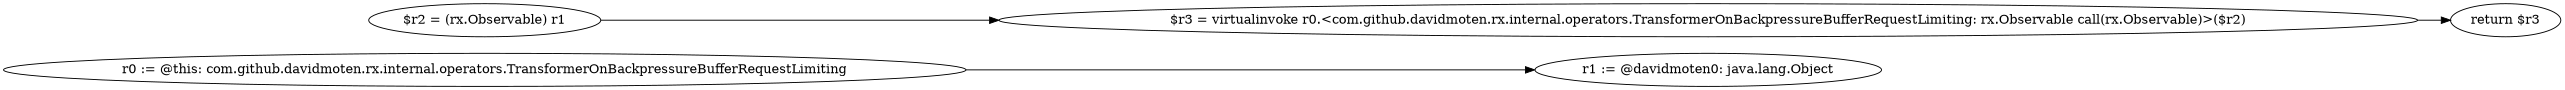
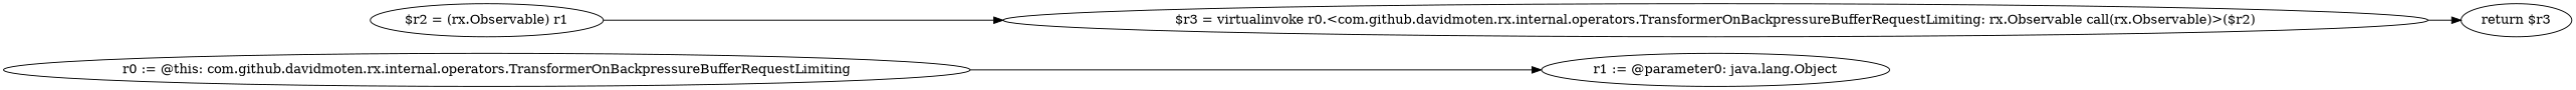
  digraph {
    rankdir=LR
    "r0 := @this: com.github.davidmoten.rx.internal.operators.TransformerOnBackpressureBufferRequestLimiting"
-   "r1 := @parameter0: java.lang.Object" [label="r1 := @davidmoten0: java.lang.Object"]
+   "r1 := @parameter0: java.lang.Object"
    "$r2 = (rx.Observable) r1"
    "$r3 = virtualinvoke r0.<com.github.davidmoten.rx.internal.operators.TransformerOnBackpressureBufferRequestLimiting: rx.Observable call(rx.Observable)>($r2)"
    "return $r3"
    "r0 := @this: com.github.davidmoten.rx.internal.operators.TransformerOnBackpressureBufferRequestLimiting" -> "r1 := @parameter0: java.lang.Object"
    "$r2 = (rx.Observable) r1" -> "$r3 = virtualinvoke r0.<com.github.davidmoten.rx.internal.operators.TransformerOnBackpressureBufferRequestLimiting: rx.Observable call(rx.Observable)>($r2)"
    "$r3 = virtualinvoke r0.<com.github.davidmoten.rx.internal.operators.TransformerOnBackpressureBufferRequestLimiting: rx.Observable call(rx.Observable)>($r2)" -> "return $r3"
  }
